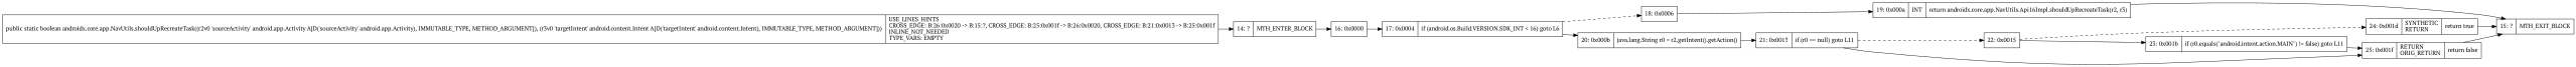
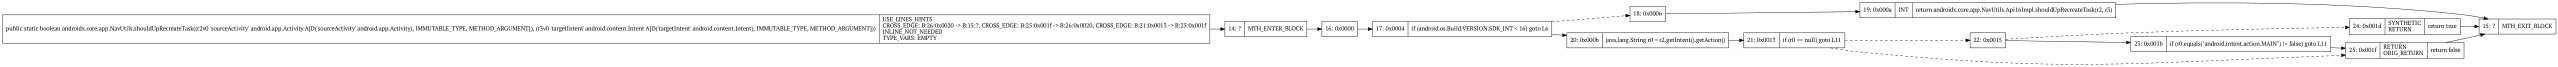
  digraph {
    fontname="PT Serif"
    rankdir=LR
    node [fontname="PT Serif" shape=record]
    edge [fontname="PT Serif"]
    n1 [label="{14\:\ ?|MTH_ENTER_BLOCK\l}"]
    n2 [label="{16\:\ 0x0000}"]
    n3 [label="{17\:\ 0x0004|if (android.os.Build.VERSION.SDK_INT \< 16) goto L6\l}"]
    n4 [label="{18\:\ 0x0006}"]
    n5 [label="{20\:\ 0x000b|java.lang.String r0 = r2.getIntent().getAction()\l}"]
    n6 [label="{19\:\ 0x000a|INT\l|return androidx.core.app.NavUtils.Api16Impl.shouldUpRecreateTask(r2, r3)\l}"]
    n7 [label="{21\:\ 0x0013|if (r0 == null) goto L11\l}"]
    n8 [label="{15\:\ ?|MTH_EXIT_BLOCK\l}"]
    n9 [label="{22\:\ 0x0015}"]
    n10 [label="{25\:\ 0x001f|RETURN\lORIG_RETURN\l|return false\l}"]
    n11 [label="{23\:\ 0x001b|if (r0.equals(\"android.intent.action.MAIN\") != false) goto L11\l}"]
    n12 [label="{24\:\ 0x001d|SYNTHETIC\lRETURN\l|return true\l}"]
    n13 [label="{public static boolean androidx.core.app.NavUtils.shouldUpRecreateTask((r2v0 'sourceActivity' android.app.Activity A[D('sourceActivity' android.app.Activity), IMMUTABLE_TYPE, METHOD_ARGUMENT]), (r3v0 'targetIntent' android.content.Intent A[D('targetIntent' android.content.Intent), IMMUTABLE_TYPE, METHOD_ARGUMENT]))  | USE_LINES_HINTS\lCROSS_EDGE: B:26:0x0020 \-\> B:15:?, CROSS_EDGE: B:25:0x001f \-\> B:26:0x0020, CROSS_EDGE: B:21:0x0013 \-\> B:25:0x001f\lINLINE_NOT_NEEDED\lTYPE_VARS: EMPTY\l}"]
    n1 -> n2
    n2 -> n3
    n3 -> n4 [style=dashed]
    n3 -> n5
    n4 -> n6
    n5 -> n7
    n6 -> n8
    n7 -> n9 [style=dashed]
-   n7 -> n10
+   n7 -> n10 [style=dashed]
    n9 -> n11
    n9 -> n12 [style=dashed]
    n10 -> n8
    n11 -> n10
    n12 -> n8
    n13 -> n1
  }
